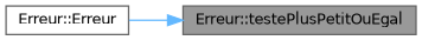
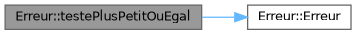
  digraph {
    rankdir=LR
    node [fontname=Helvetica fontsize=10 shape=box style=filled]
    n1 [color=gray40 fillcolor=grey60 fontcolor=black height=0.2 label="Erreur::testePlusPetitOuEgal" width=0.4]
    n2 [color=grey40 fillcolor=white height=0.2 label="Erreur::Erreur" width=0.4]
-   n2 -> n1 [color=steelblue1 fontname=Helvetica fontsize=10 labelfontname=Helvetica labelfontsize=10 style=solid]
+   n1 -> n2 [color=steelblue1 fontname=Helvetica fontsize=10 labelfontname=Helvetica labelfontsize=10 style=solid]
  }
